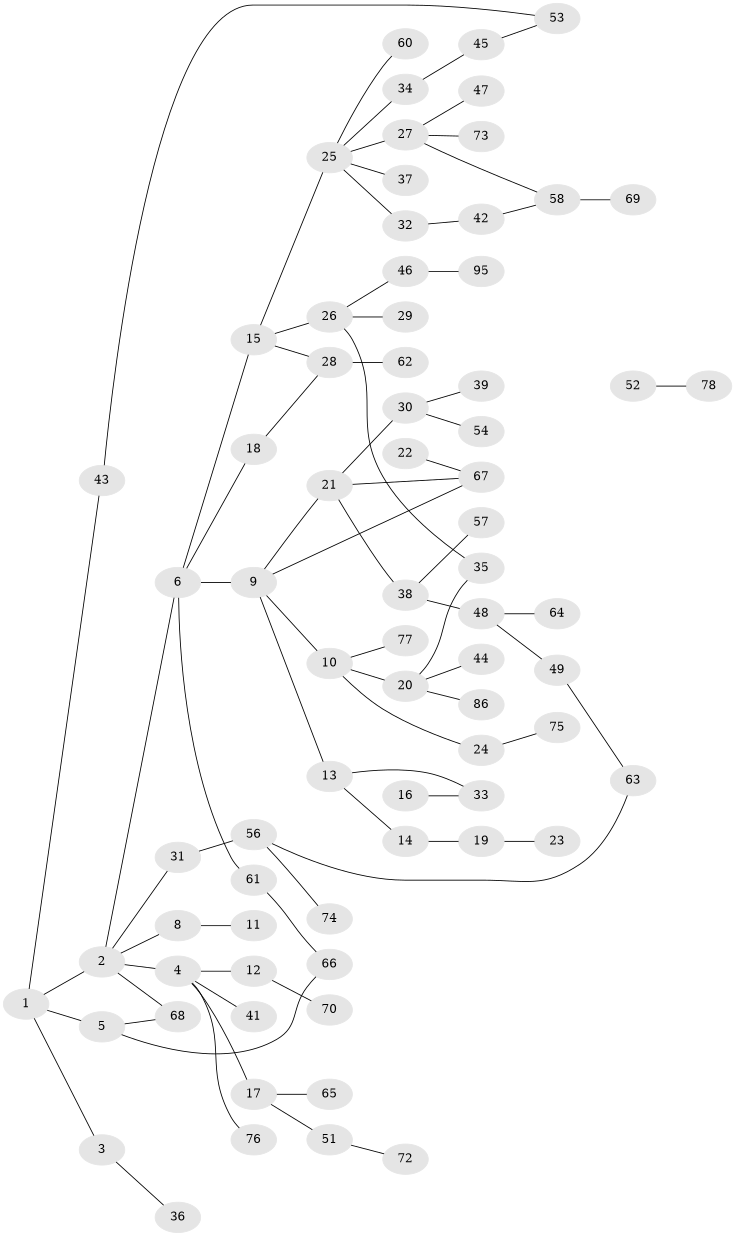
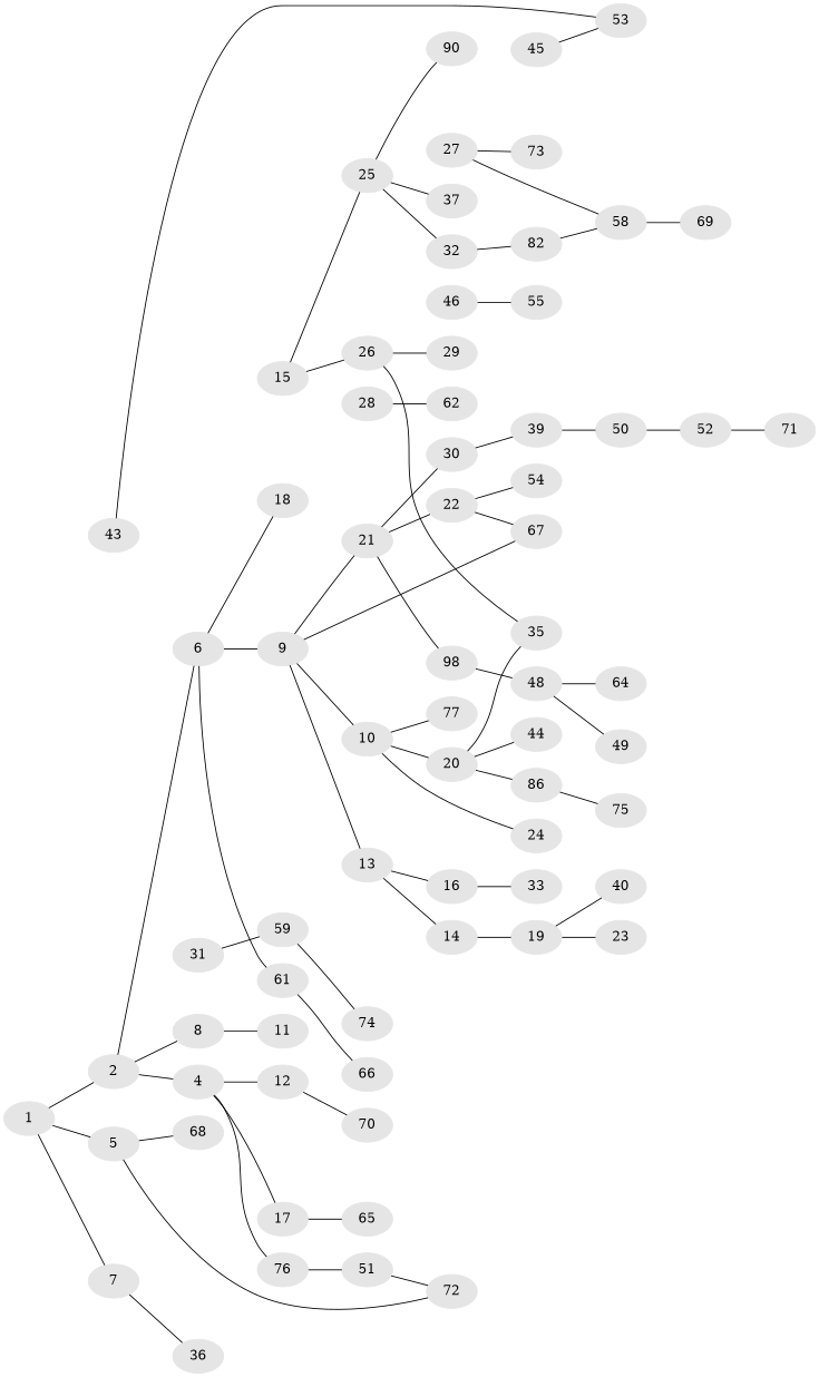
  graph {
    rankdir=LR
    node [color=gray90 style=filled]
    1
    2
-   3
+   3 [label=7]
    5
    43
    4
    6
    8
    31
    68
    36
    72
    53
    12
    17
-   41
    76
    9
    15
    18
    61
    11
-   59 [label=56]
+   59
    70
    51
    65
    10
    13
    21
    67
    25
    26
    28
    66
+   50
    52
    20
    24
    77
    14
    16
    22
    30
-   38
+   38 [label=98]
    35
    44
    n47 [label=86]
    19
    33
    23
+   40
    27
    32
-   34
    37
-   60
+   60 [label=90]
    29
    46
    62
    75
    39
    54
    48
-   57
-   47
    58
    73
-   42
+   42 [label=82]
    45
-   55 [label=95]
+   55
    69
-   63
    74
    49
    64
-   71 [label=78]
+   71
    1 -- 2
    1 -- 3
    1 -- 5
-   1 -- 43
    2 -- 4
    2 -- 6
    2 -- 8
-   2 -- 31
-   2 -- 68
    3 -- 36
    5 -- 68
-   5 -- 66
+   5 -- 72
    43 -- 53
    4 -- 12
    4 -- 17
-   4 -- 41
    4 -- 76
    6 -- 9
-   6 -- 15
    6 -- 18
    6 -- 61
    8 -- 11
    31 -- 59
    12 -- 70
-   17 -- 51
+   76 -- 51
    17 -- 65
    9 -- 10
    9 -- 13
    9 -- 21
    9 -- 67
    15 -- 25
    15 -- 26
-   15 -- 28
-   18 -- 28
    61 -- 66
-   59 -- 63
    59 -- 74
    51 -- 72
    10 -- 20
    10 -- 24
    10 -- 77
    13 -- 14
-   13 -- 33
-   21 -- 67
+   13 -- 16
+   21 -- 22
    21 -- 30
    21 -- 38
-   25 -- 27
    25 -- 32
-   25 -- 34
    25 -- 37
    25 -- 60
    26 -- 35
    26 -- 29
-   26 -- 46
    28 -- 62
+   50 -- 52
    52 -- 71
    20 -- 35
    20 -- 44
    20 -- n47
    14 -- 19
    16 -- 33
    22 -- 67
    30 -- 39
-   30 -- 54
+   22 -- 54
    38 -- 48
-   38 -- 57
-   24 -- 75
+   n47 -- 75
    19 -- 23
-   27 -- 47
+   19 -- 40
    27 -- 58
    27 -- 73
    32 -- 42
-   34 -- 45
    46 -- 55
+   39 -- 50
    48 -- 49
    48 -- 64
    58 -- 69
    42 -- 58
    45 -- 53
-   49 -- 63
  }
